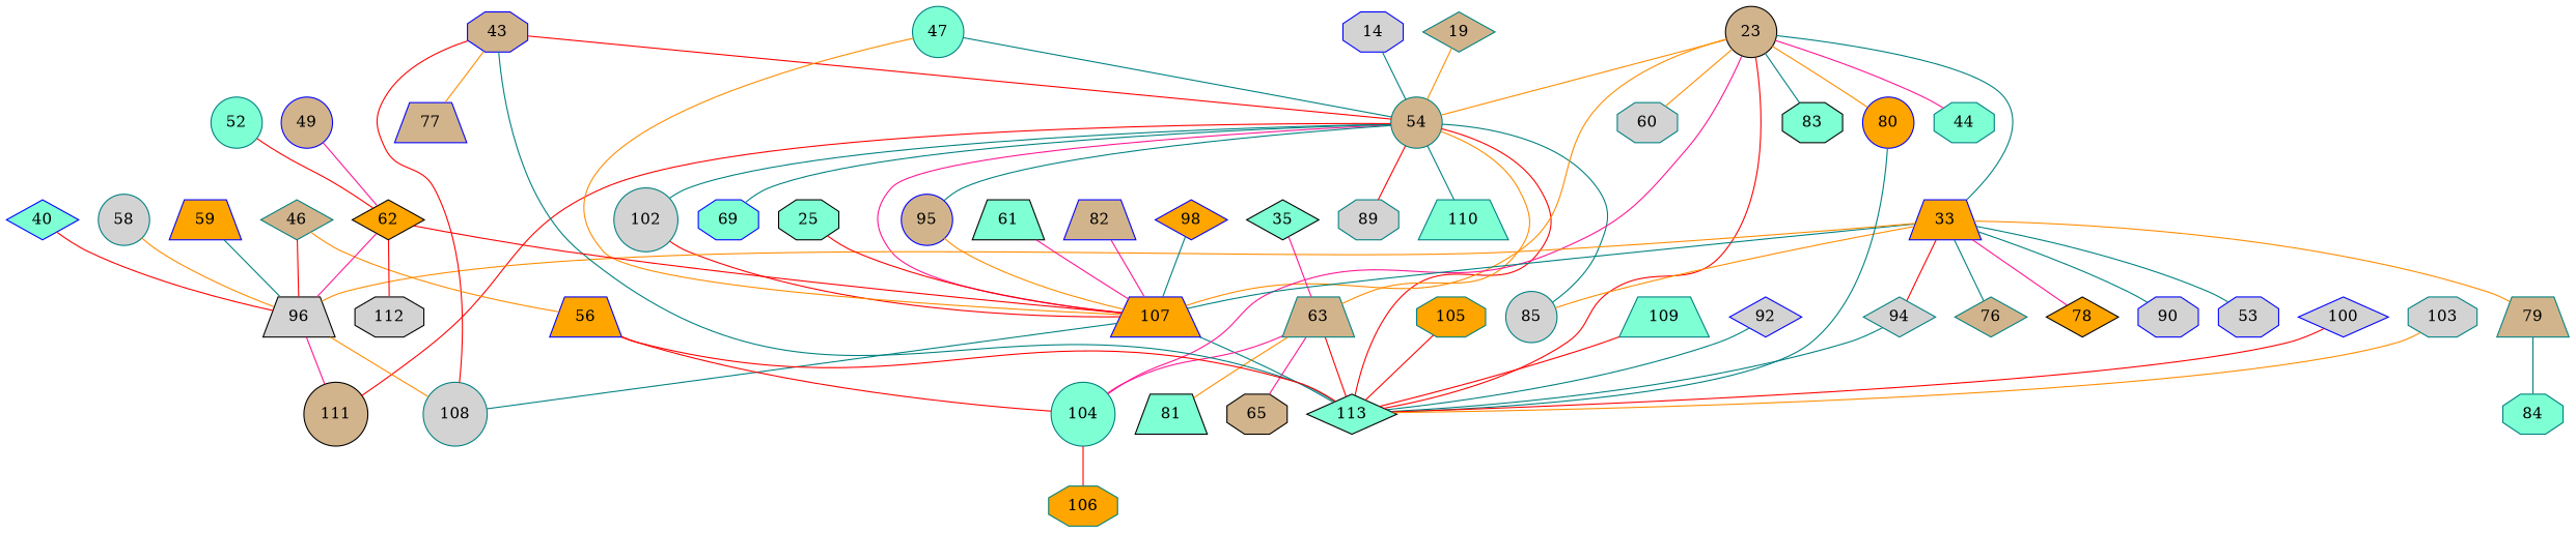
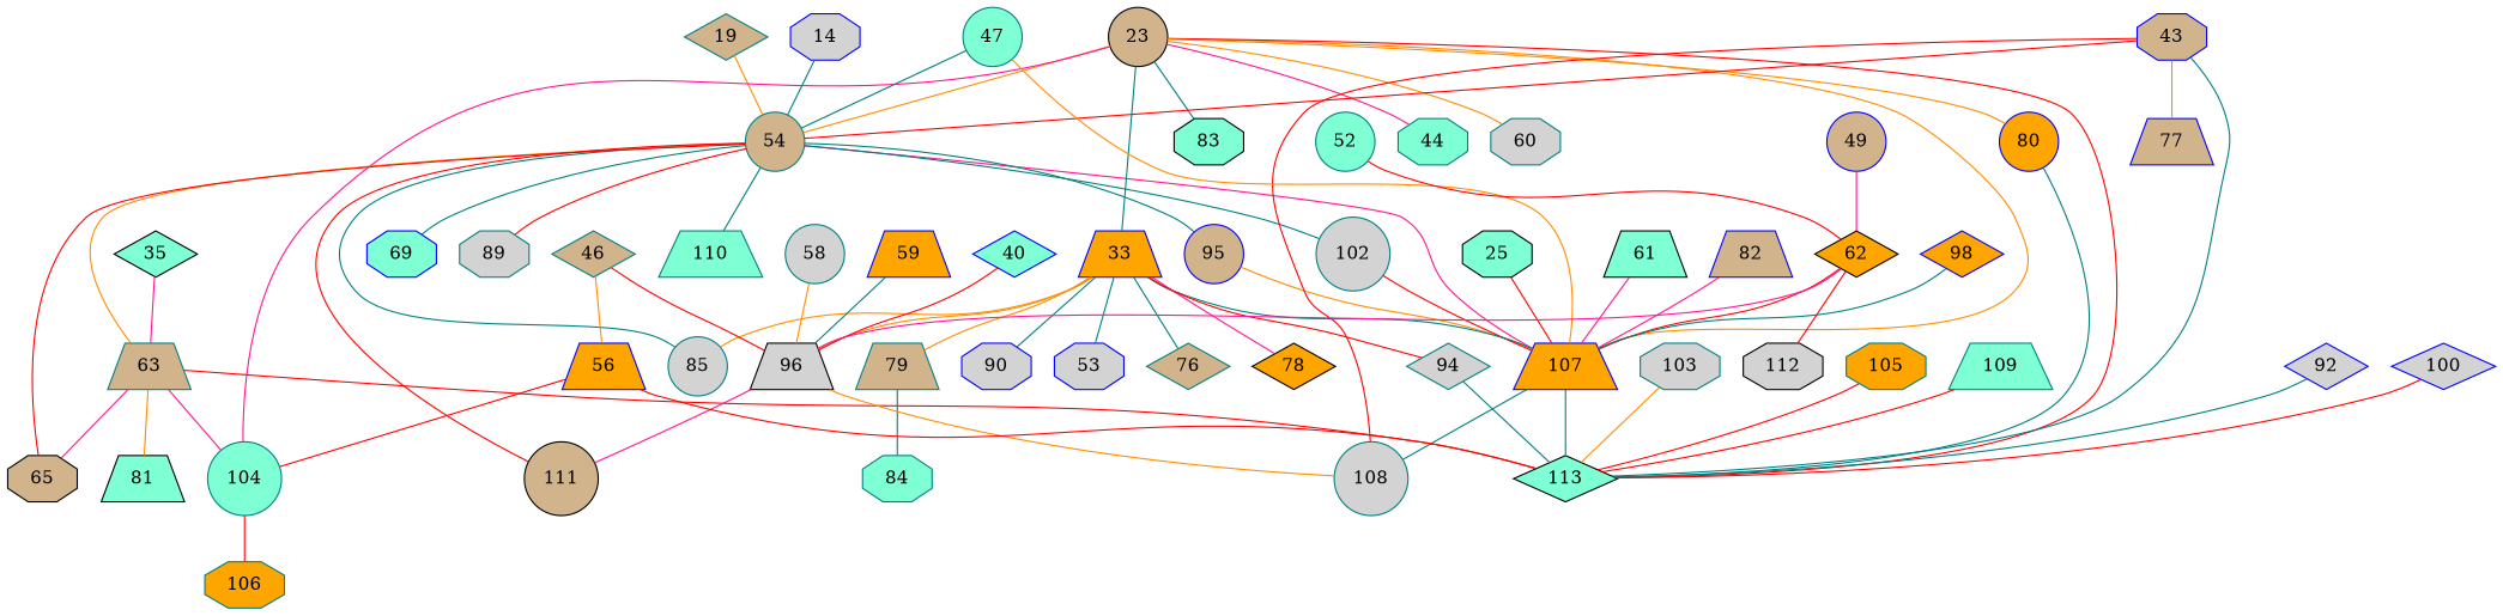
  graph {
    node [color=teal fillcolor=aquamarine shape=octagon style=filled]
    edge [color=teal]
    54 [fillcolor=tan shape=circle super="+4"]
    107 [color=blue fillcolor=orange shape=trapezium super="+34+28"]
    113 [color=black shape=diamond super="+70+73+75+74"]
    85 [fillcolor=lightgrey shape=circle]
    63 [fillcolor=tan shape=trapezium super="+26+30"]
    69 [color=blue]
    89 [fillcolor=lightgrey super="+21+27"]
    95 [color=blue fillcolor=tan shape=circle super="+67+71"]
    102 [fillcolor=lightgrey shape=circle super="+22+55"]
    110 [shape=trapezium]
    111 [color=black fillcolor=tan shape=circle super="+93"]
    14 [color=blue fillcolor=lightgrey]
    19 [fillcolor=tan shape=diamond]
    23 [color=black fillcolor=tan shape=circle super="+1"]
    33 [color=blue fillcolor=orange shape=trapezium super="+31"]
    44
    60 [fillcolor=lightgrey]
    80 [color=blue fillcolor=orange shape=circle super="+64"]
    83 [color=black]
    104 [shape=circle super="+42+91"]
    53 [color=blue fillcolor=lightgrey]
    76 [fillcolor=tan shape=diamond]
    78 [color=black fillcolor=orange shape=diamond]
    79 [fillcolor=tan shape=trapezium]
    90 [color=blue fillcolor=lightgrey super="+88"]
    94 [fillcolor=lightgrey shape=diamond super="+72"]
    96 [color=black fillcolor=lightgrey shape=trapezium super="+38+32"]
    106 [fillcolor=orange]
    108 [fillcolor=lightgrey shape=circle super="+101"]
    25 [color=black]
    84
    65 [color=black fillcolor=tan]
    81 [color=black shape=trapezium]
    35 [color=black shape=diamond]
    40 [color=blue shape=diamond]
    43 [color=blue fillcolor=tan]
    77 [color=blue fillcolor=tan shape=trapezium]
    56 [color=blue fillcolor=orange shape=trapezium super="+15+17"]
    46 [fillcolor=tan shape=diamond]
    47 [shape=circle]
    62 [color=black fillcolor=orange shape=diamond super="+36+12"]
    112 [color=black fillcolor=lightgrey]
    49 [color=blue fillcolor=tan shape=circle]
    52 [shape=circle]
    58 [fillcolor=lightgrey shape=circle super="+37"]
    59 [color=blue fillcolor=orange shape=trapezium]
    61 [color=black shape=trapezium]
    82 [color=blue fillcolor=tan shape=trapezium]
    92 [color=blue fillcolor=lightgrey shape=diamond]
    98 [color=blue fillcolor=orange shape=diamond]
    100 [color=blue fillcolor=lightgrey shape=diamond]
    103 [fillcolor=lightgrey super="+13"]
    105 [fillcolor=orange super="+97"]
    109 [shape=trapezium]
    54 -- 107 [color=deeppink]
-   54 -- 113 [color=red]
+   54 -- 65 [color=red]
    54 -- 85
    54 -- 63 [color=darkorange weight=2]
    54 -- 69
    54 -- 89 [color=red]
    54 -- 95
    54 -- 102
    54 -- 110
    54 -- 111 [color=red]
    107 -- 113 [weight=5]
    107 -- 108
    63 -- 113 [color=red weight=2]
    63 -- 104 [color=deeppink]
    63 -- 65 [color=deeppink]
    63 -- 81 [color=darkorange]
    95 -- 107 [color=darkorange]
    102 -- 107 [color=red]
    14 -- 54
    19 -- 54 [color=darkorange]
    23 -- 54 [color=darkorange weight=3]
    23 -- 107 [color=darkorange]
    23 -- 113 [color=red]
    23 -- 33 [weight=3]
    23 -- 44 [color=deeppink]
    23 -- 60 [color=darkorange]
    23 -- 80 [color=darkorange]
    23 -- 83
    23 -- 104 [color=deeppink]
    33 -- 107 [weight=5]
    33 -- 85 [color=darkorange]
    33 -- 53
    33 -- 76
    33 -- 78 [color=deeppink]
    33 -- 79 [color=darkorange weight=2]
    33 -- 90
    33 -- 94 [color=red]
    33 -- 96 [color=darkorange weight=2]
    80 -- 113
    104 -- 106 [color=red]
    79 -- 84
    94 -- 113
    96 -- 111 [color=deeppink]
    96 -- 108 [color=darkorange]
    25 -- 107 [color=red]
    35 -- 63 [color=deeppink]
    40 -- 96 [color=red]
    43 -- 54 [color=red]
    43 -- 113 [weight=2]
    43 -- 108 [color=red]
    43 -- 77 [color=darkorange]
    56 -- 113 [color=red weight=3]
    56 -- 104 [color=red]
    46 -- 96 [color=red]
    46 -- 56 [color=darkorange]
    47 -- 54
    47 -- 107 [color=darkorange]
    62 -- 107 [color=red weight=4]
    62 -- 96 [color=deeppink weight=2]
    62 -- 112 [color=red]
    49 -- 62 [color=deeppink]
    52 -- 62 [color=red]
    58 -- 96 [color=darkorange]
    59 -- 96
    61 -- 107 [color=deeppink]
    82 -- 107 [color=deeppink]
    92 -- 113
    98 -- 107
    100 -- 113 [color=red]
    103 -- 113 [color=darkorange]
    105 -- 113 [color=red]
    109 -- 113 [color=red]
  }
